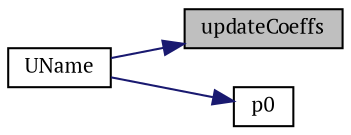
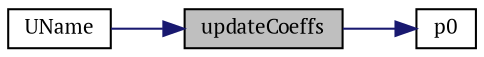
  digraph {
    fontname="PT Serif"
    rankdir=LR
    node [color=black fontname="PT Serif" fontsize=10 shape=record]
    edge [color=midnightblue fontname="PT Serif" fontsize=10 labelfontname=FreeSans labelfontsize=10 style=solid]
    n1 [fillcolor=grey75 fontcolor=black height=0.2 label=updateCoeffs style=filled width=0.4]
    n2 [height=0.2 label=p0 width=0.4]
    n3 [height=0.2 label=UName width=0.4]
-   n3 -> n2
+   n1 -> n2
    n3 -> n1
  }
